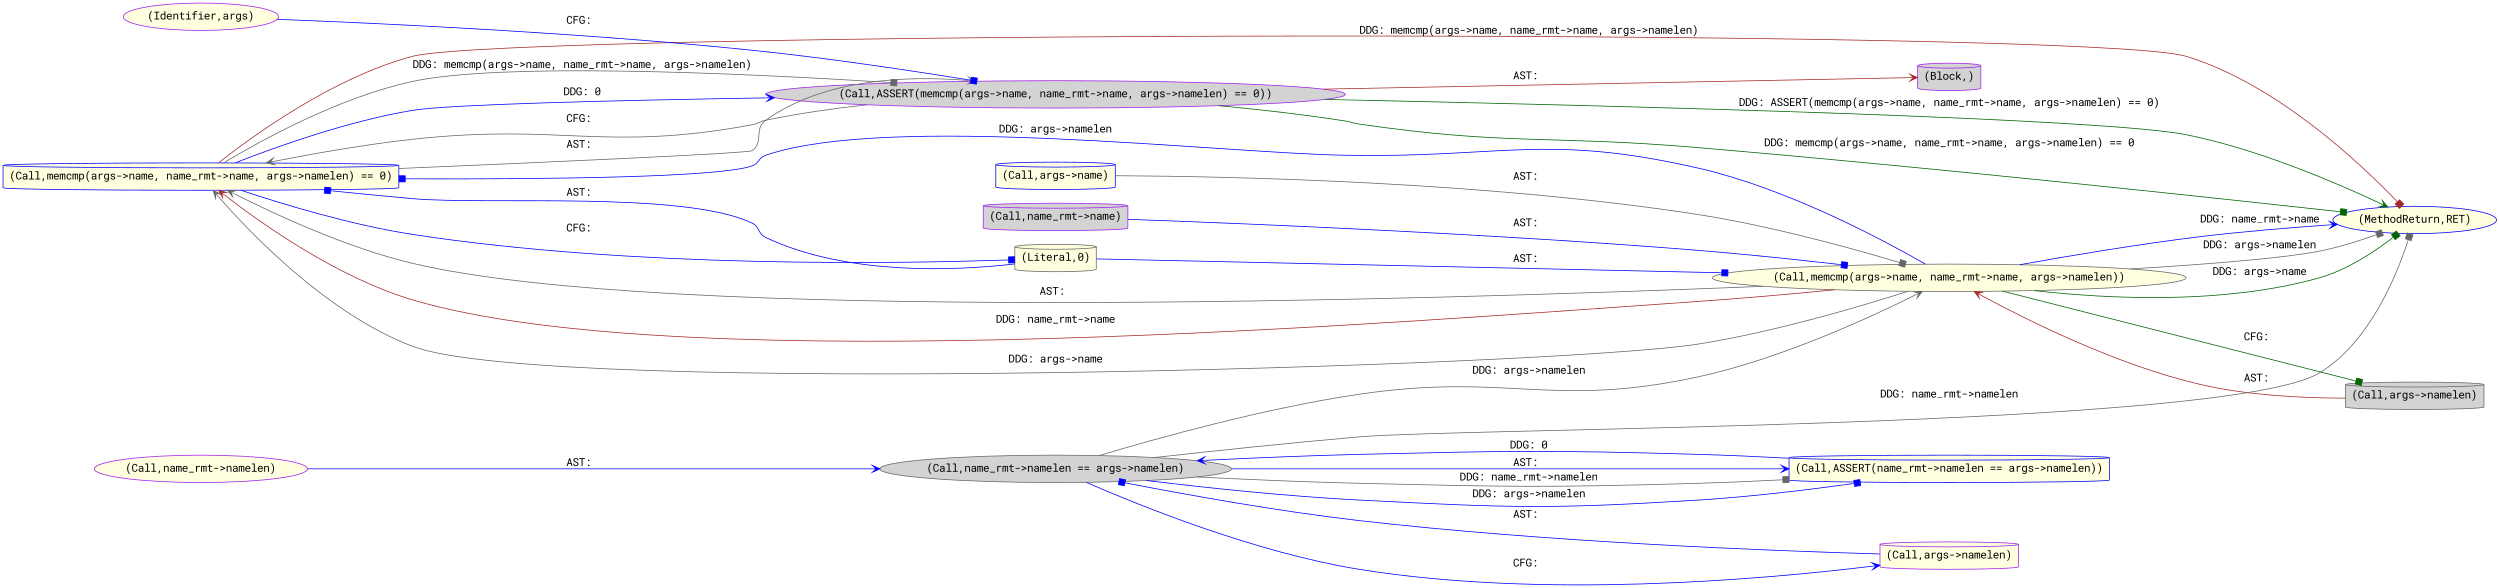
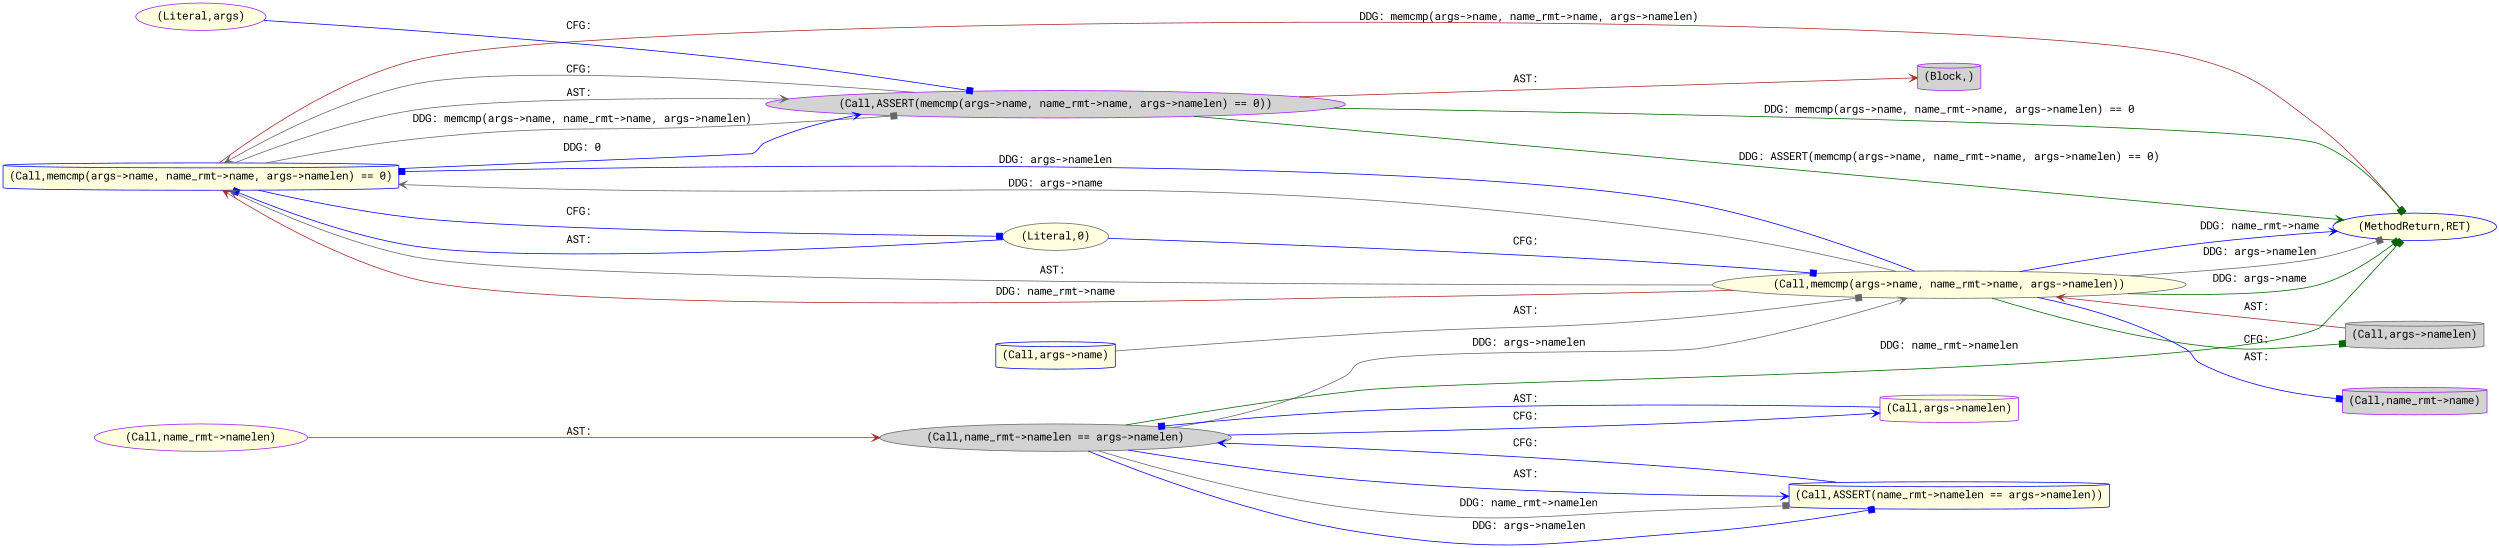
  digraph {
    fontname="Roboto Mono"
    rankdir=LR
    node [color=purple fillcolor=lightyellow fontname="Roboto Mono" shape=cylinder style=filled]
    edge [arrowhead=box color=blue fontname="Roboto Mono"]
    n1 [color=blue label="(Call,memcmp(args->name, name_rmt->name, args->namelen) == 0)"]
    n2 [fillcolor=lightgrey label="(Call,ASSERT(memcmp(args->name, name_rmt->name, args->namelen) == 0))" shape=ellipse]
-   n3 [color=gray40 label="(Literal,0)"]
+   n3 [color=gray40 label="(Literal,0)" shape=ellipse]
    n4 [color=blue label="(MethodReturn,RET)" shape=ellipse]
    n5 [fillcolor=lightgrey label="(Block,)"]
    n6 [color=gray40 label="(Call,memcmp(args->name, name_rmt->name, args->namelen))" shape=ellipse]
    n7 [color=gray40 fillcolor=lightgrey label="(Call,args->namelen)"]
    n8 [color=gray40 fillcolor=lightgrey label="(Call,name_rmt->namelen == args->namelen)" shape=ellipse]
    n9 [label="(Call,args->namelen)"]
    n10 [color=blue label="(Call,ASSERT(name_rmt->namelen == args->namelen))"]
    n11 [color=blue label="(Call,args->name)"]
-   n12 [label="(Identifier,args)" shape=ellipse]
+   n12 [label="(Literal,args)" shape=ellipse]
    n13 [label="(Call,name_rmt->namelen)" shape=ellipse]
    n14 [fillcolor=lightgrey label="(Call,name_rmt->name)"]
    n1 -> n2 [arrowhead=vee color=gray40 label="AST: "]
    n1 -> n2 [color=gray40 label="DDG: memcmp(args->name, name_rmt->name, args->namelen)"]
    n1 -> n2 [arrowhead=vee label="DDG: 0"]
    n1 -> n3 [label="CFG: "]
    n1 -> n4 [color=brown label="DDG: memcmp(args->name, name_rmt->name, args->namelen)"]
    n2 -> n1 [arrowhead=vee color=gray40 label="CFG: "]
    n2 -> n4 [color=darkgreen label="DDG: memcmp(args->name, name_rmt->name, args->namelen) == 0"]
    n2 -> n4 [arrowhead=vee color=darkgreen label="DDG: ASSERT(memcmp(args->name, name_rmt->name, args->namelen) == 0)"]
    n2 -> n5 [arrowhead=vee color=brown label="AST: "]
    n3 -> n1 [label="AST: "]
-   n3 -> n6 [label="AST: "]
+   n3 -> n6 [label="CFG: "]
    n6 -> n1 [arrowhead=vee color=gray40 label="AST: "]
    n6 -> n1 [arrowhead=vee color=gray40 label="DDG: args->name"]
    n6 -> n1 [arrowhead=vee color=brown label="DDG: name_rmt->name"]
    n6 -> n1 [label="DDG: args->namelen"]
    n6 -> n4 [arrowhead=vee label="DDG: name_rmt->name"]
    n6 -> n4 [color=gray40 label="DDG: args->namelen"]
    n6 -> n4 [color=darkgreen label="DDG: args->name"]
    n6 -> n7 [color=darkgreen label="CFG: "]
    n7 -> n6 [arrowhead=vee color=brown label="AST: "]
-   n8 -> n4 [color=gray40 label="DDG: name_rmt->namelen"]
+   n8 -> n4 [color=darkgreen label="DDG: name_rmt->namelen"]
    n8 -> n6 [arrowhead=vee color=gray40 label="DDG: args->namelen"]
    n8 -> n9 [arrowhead=vee label="CFG: "]
    n8 -> n10 [arrowhead=vee label="AST: "]
    n8 -> n10 [color=gray40 label="DDG: name_rmt->namelen"]
    n8 -> n10 [label="DDG: args->namelen"]
    n9 -> n8 [label="AST: "]
-   n10 -> n8 [arrowhead=vee label="DDG: 0"]
+   n10 -> n8 [arrowhead=vee label="CFG: "]
    n11 -> n6 [color=gray40 label="AST: "]
    n12 -> n2 [label="CFG: "]
-   n13 -> n8 [arrowhead=vee label="AST: "]
-   n14 -> n6 [label="AST: "]
+   n13 -> n8 [arrowhead=vee color=brown label="AST: "]
+   n6 -> n14 [label="AST: "]
  }
